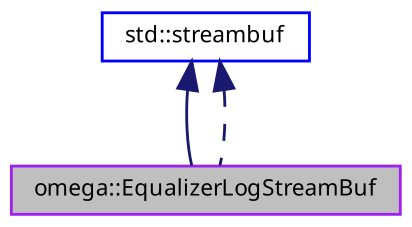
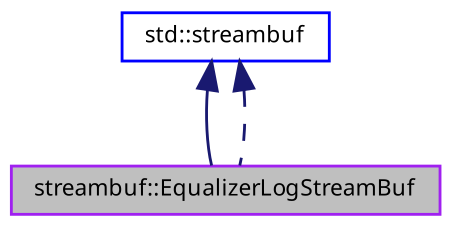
  digraph {
    node [fontname="FreeSans.ttf" fontsize=8 shape=record]
    edge [color=midnightblue dir=back fontname="FreeSans.ttf" fontsize=8 labelfontname="FreeSans.ttf" labelfontsize=8]
-   n1 [color=purple fillcolor=grey75 fontcolor=black height=0.2 label="omega::EqualizerLogStreamBuf" style=filled width=0.4]
+   n1 [color=purple fillcolor=grey75 fontcolor=black height=0.2 label="streambuf::EqualizerLogStreamBuf" style=filled width=0.4]
    n2 [color=blue height=0.2 label="std::streambuf" width=0.4]
    n2 -> n1 [style=solid]
    n2 -> n1 [style=dashed]
  }
